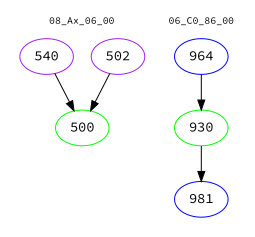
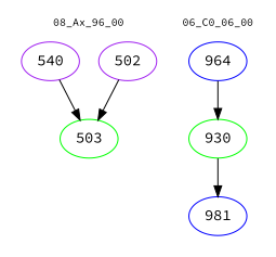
  digraph {
    fontname="Source Code Pro"
    node [color=purple fontname="Source Code Pro"]
    edge [color=black fontname="Source Code Pro"]
    n1 [label=502]
-   n2 [color=green label=500]
+   n2 [color=green label=503]
    n3 [label=540]
    n4 [color=blue label=964]
    n5 [color=green label=930]
    n6 [color=blue label=981]
    subgraph cluster_1 {
      color=white
      fontsize=10
-     label="08_Ax_06_00"
+     label="08_Ax_96_00"
      n1
      n2
      n3
    }
    subgraph cluster_2 {
      color=white
      fontsize=10
-     label="06_C0_86_00"
+     label="06_C0_06_00"
      n4
      n5
      n6
    }
    n1 -> n2
    n3 -> n2
    n4 -> n5
    n5 -> n6
  }
